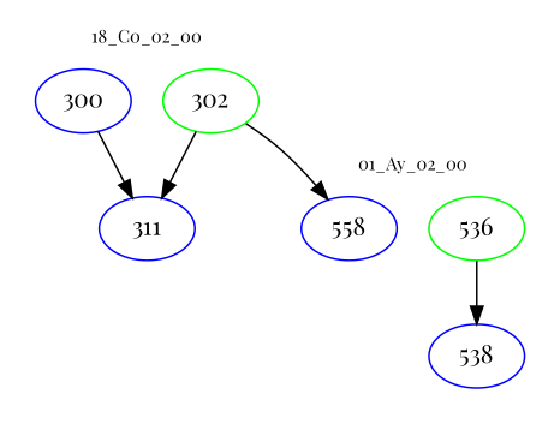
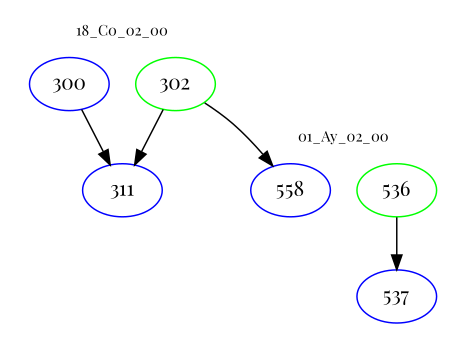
  digraph {
    fontname="Playfair Display"
    node [color=blue fontname="Playfair Display"]
    edge [color=black fontname="Playfair Display"]
    n1 [color=green label=536]
-   n2 [label=538]
+   n2 [label=537]
    n3 [label=558]
    n4 [color=green label=302]
    n5 [label=311]
    n6 [label=300]
    subgraph cluster_1 {
      color=white
      fontsize=10
      label="01_Ay_02_00"
      n1
      n2
      n3
    }
    subgraph cluster_2 {
      color=white
      fontsize=10
      label="18_C0_02_00"
      n4
      n5
      n6
    }
    n1 -> n2
    n4 -> n3
    n4 -> n5
    n6 -> n5
  }
